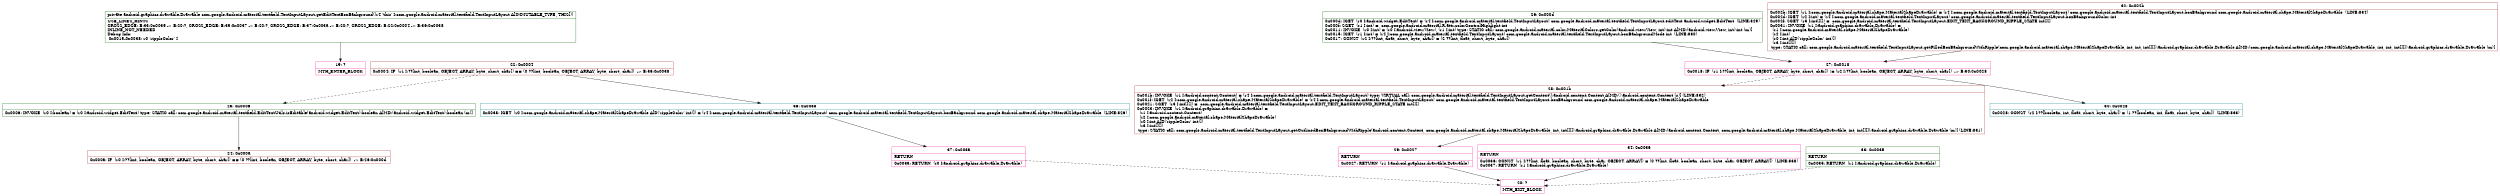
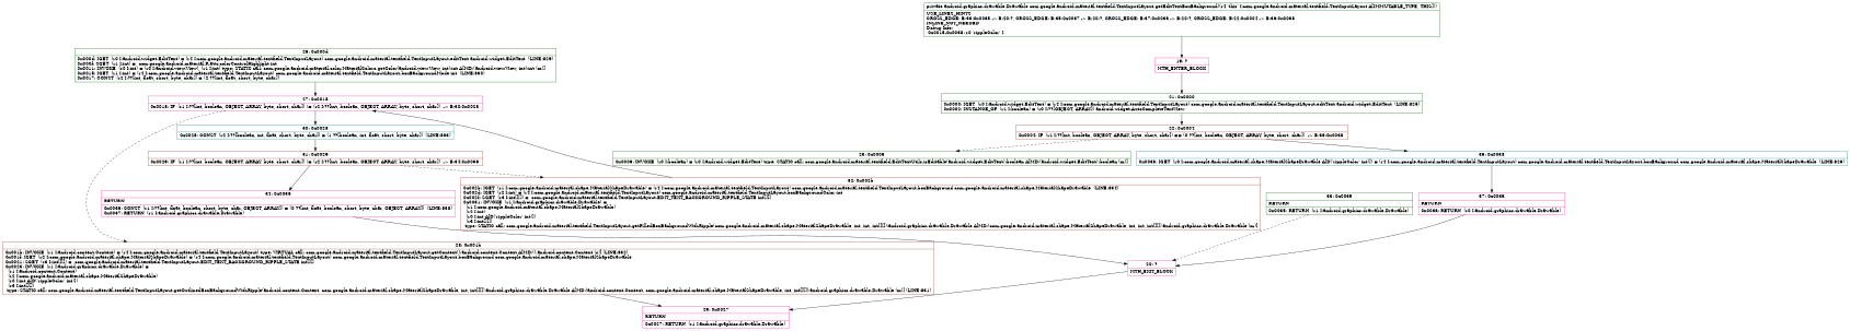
  digraph {
    node [color=deeppink shape=record]
    n1 [label="{19\:\ ?|MTH_ENTER_BLOCK\l}"]
+   n2 [color=darkgreen label="{21\:\ 0x0000|0x0000: IGET  (r0 I:android.widget.EditText) = (r4 I:com.google.android.material.textfield.TextInputLayout) com.google.android.material.textfield.TextInputLayout.editText android.widget.EditText  (LINE:825)\l0x0002: INSTANCE_OF  (r1 I:boolean) = (r0 I:??[OBJECT, ARRAY]) android.widget.AutoCompleteTextView \l}"]
    n3 [color=brown label="{22\:\ 0x0004|0x0004: IF  (r1 I:??[int, boolean, OBJECT, ARRAY, byte, short, char]) == (0 ??[int, boolean, OBJECT, ARRAY, byte, short, char])  \-\> B:36:0x0038 \l}"]
    n4 [color=darkgreen label="{23\:\ 0x0006|0x0006: INVOKE  (r0 I:boolean) = (r0 I:android.widget.EditText) type: STATIC call: com.google.android.material.textfield.EditTextUtils.isEditable(android.widget.EditText):boolean A[MD:(android.widget.EditText):boolean (m)]\l}"]
    n5 [color=teal label="{36\:\ 0x0038|0x0038: IGET  (r0 I:com.google.android.material.shape.MaterialShapeDrawable A[D('rippleColor' int)]) = (r4 I:com.google.android.material.textfield.TextInputLayout) com.google.android.material.textfield.TextInputLayout.boxBackground com.google.android.material.shape.MaterialShapeDrawable  (LINE:826)\l}"]
-   n6 [color=brown label="{24\:\ 0x000a|0x000a: IF  (r0 I:??[int, boolean, OBJECT, ARRAY, byte, short, char]) == (0 ??[int, boolean, OBJECT, ARRAY, byte, short, char])  \-\> B:26:0x000d \l}"]
    n7 [label="{37\:\ 0x003a|RETURN\l|0x003a: RETURN  (r0 I:android.graphics.drawable.Drawable) \l}"]
    n8 [color=darkgreen label="{26\:\ 0x000d|0x000d: IGET  (r0 I:android.widget.EditText) = (r4 I:com.google.android.material.textfield.TextInputLayout) com.google.android.material.textfield.TextInputLayout.editText android.widget.EditText  (LINE:829)\l0x000f: SGET  (r1 I:int) =  com.google.android.material.R.attr.colorControlHighlight int \l0x0011: INVOKE  (r0 I:int) = (r0 I:android.view.View), (r1 I:int) type: STATIC call: com.google.android.material.color.MaterialColors.getColor(android.view.View, int):int A[MD:(android.view.View, int):int (m)]\l0x0015: IGET  (r1 I:int) = (r4 I:com.google.android.material.textfield.TextInputLayout) com.google.android.material.textfield.TextInputLayout.boxBackgroundMode int  (LINE:830)\l0x0017: CONST  (r2 I:??[int, float, short, byte, char]) = (2 ??[int, float, short, byte, char]) \l}"]
    n9 [label="{27\:\ 0x0018|0x0018: IF  (r1 I:??[int, boolean, OBJECT, ARRAY, byte, short, char]) != (r2 I:??[int, boolean, OBJECT, ARRAY, byte, short, char])  \-\> B:30:0x0028 \l}"]
    n10 [color=brown label="{28\:\ 0x001b|0x001b: INVOKE  (r1 I:android.content.Context) = (r4 I:com.google.android.material.textfield.TextInputLayout) type: VIRTUAL call: com.google.android.material.textfield.TextInputLayout.getContext():android.content.Context A[MD:():android.content.Context (s)] (LINE:832)\l0x001f: IGET  (r2 I:com.google.android.material.shape.MaterialShapeDrawable) = (r4 I:com.google.android.material.textfield.TextInputLayout) com.google.android.material.textfield.TextInputLayout.boxBackground com.google.android.material.shape.MaterialShapeDrawable \l0x0021: SGET  (r3 I:int[][]) =  com.google.android.material.textfield.TextInputLayout.EDIT_TEXT_BACKGROUND_RIPPLE_STATE int[][] \l0x0023: INVOKE  (r1 I:android.graphics.drawable.Drawable) = \l  (r1 I:android.content.Context)\l  (r2 I:com.google.android.material.shape.MaterialShapeDrawable)\l  (r0 I:int A[D('rippleColor' int)])\l  (r3 I:int[][])\l type: STATIC call: com.google.android.material.textfield.TextInputLayout.getOutlinedBoxBackgroundWithRipple(android.content.Context, com.google.android.material.shape.MaterialShapeDrawable, int, int[][]):android.graphics.drawable.Drawable A[MD:(android.content.Context, com.google.android.material.shape.MaterialShapeDrawable, int, int[][]):android.graphics.drawable.Drawable (m)] (LINE:831)\l}"]
    n11 [color=teal label="{30\:\ 0x0028|0x0028: CONST  (r2 I:??[boolean, int, float, short, byte, char]) = (1 ??[boolean, int, float, short, byte, char])  (LINE:833)\l}"]
    n12 [label="{29\:\ 0x0027|RETURN\l|0x0027: RETURN  (r1 I:android.graphics.drawable.Drawable) \l}"]
+   n13 [color=brown label="{31\:\ 0x0029|0x0029: IF  (r1 I:??[int, boolean, OBJECT, ARRAY, byte, short, char]) != (r2 I:??[int, boolean, OBJECT, ARRAY, byte, short, char])  \-\> B:34:0x0036 \l}"]
    n14 [label="{20\:\ ?|MTH_EXIT_BLOCK\l}"]
    n15 [color=brown label="{32\:\ 0x002b|0x002b: IGET  (r1 I:com.google.android.material.shape.MaterialShapeDrawable) = (r4 I:com.google.android.material.textfield.TextInputLayout) com.google.android.material.textfield.TextInputLayout.boxBackground com.google.android.material.shape.MaterialShapeDrawable  (LINE:834)\l0x002d: IGET  (r2 I:int) = (r4 I:com.google.android.material.textfield.TextInputLayout) com.google.android.material.textfield.TextInputLayout.boxBackgroundColor int \l0x002f: SGET  (r3 I:int[][]) =  com.google.android.material.textfield.TextInputLayout.EDIT_TEXT_BACKGROUND_RIPPLE_STATE int[][] \l0x0031: INVOKE  (r1 I:android.graphics.drawable.Drawable) = \l  (r1 I:com.google.android.material.shape.MaterialShapeDrawable)\l  (r2 I:int)\l  (r0 I:int A[D('rippleColor' int)])\l  (r3 I:int[][])\l type: STATIC call: com.google.android.material.textfield.TextInputLayout.getFilledBoxBackgroundWithRipple(com.google.android.material.shape.MaterialShapeDrawable, int, int, int[][]):android.graphics.drawable.Drawable A[MD:(com.google.android.material.shape.MaterialShapeDrawable, int, int, int[][]):android.graphics.drawable.Drawable (m)]\l}"]
    n16 [label="{34\:\ 0x0036|RETURN\l|0x0036: CONST  (r1 I:??[int, float, boolean, short, byte, char, OBJECT, ARRAY]) = (0 ??[int, float, boolean, short, byte, char, OBJECT, ARRAY])  (LINE:838)\l0x0037: RETURN  (r1 I:android.graphics.drawable.Drawable) \l}"]
    n17 [color=darkgreen label="{33\:\ 0x0035|RETURN\l|0x0035: RETURN  (r1 I:android.graphics.drawable.Drawable) \l}"]
    n18 [color=darkgreen label="{private android.graphics.drawable.Drawable com.google.android.material.textfield.TextInputLayout.getEditTextBoxBackground((r4 'this' I:com.google.android.material.textfield.TextInputLayout A[IMMUTABLE_TYPE, THIS]))  | USE_LINES_HINTS\lCROSS_EDGE: B:33:0x0035 \-\> B:20:?, CROSS_EDGE: B:35:0x0037 \-\> B:20:?, CROSS_EDGE: B:37:0x003a \-\> B:20:?, CROSS_EDGE: B:22:0x0004 \-\> B:36:0x0038\lINLINE_NOT_NEEDED\lDebug Info:\l  0x0015\-0x0038: r0 'rippleColor' I\l}"]
+   n1 -> n2
+   n2 -> n3
    n3 -> n4 [style=dashed]
    n3 -> n5
-   n4 -> n6
    n5 -> n7
-   n7 -> n14 [style=dashed]
+   n7 -> n14
    n8 -> n9
    n9 -> n10 [style=dashed]
    n9 -> n11
    n10 -> n12
-   n12 -> n14
+   n11 -> n13
+   n14 -> n12
+   n13 -> n15 [style=dashed]
+   n13 -> n16
    n15 -> n9
    n16 -> n14
    n17 -> n14 [style=dashed]
    n18 -> n1
  }
